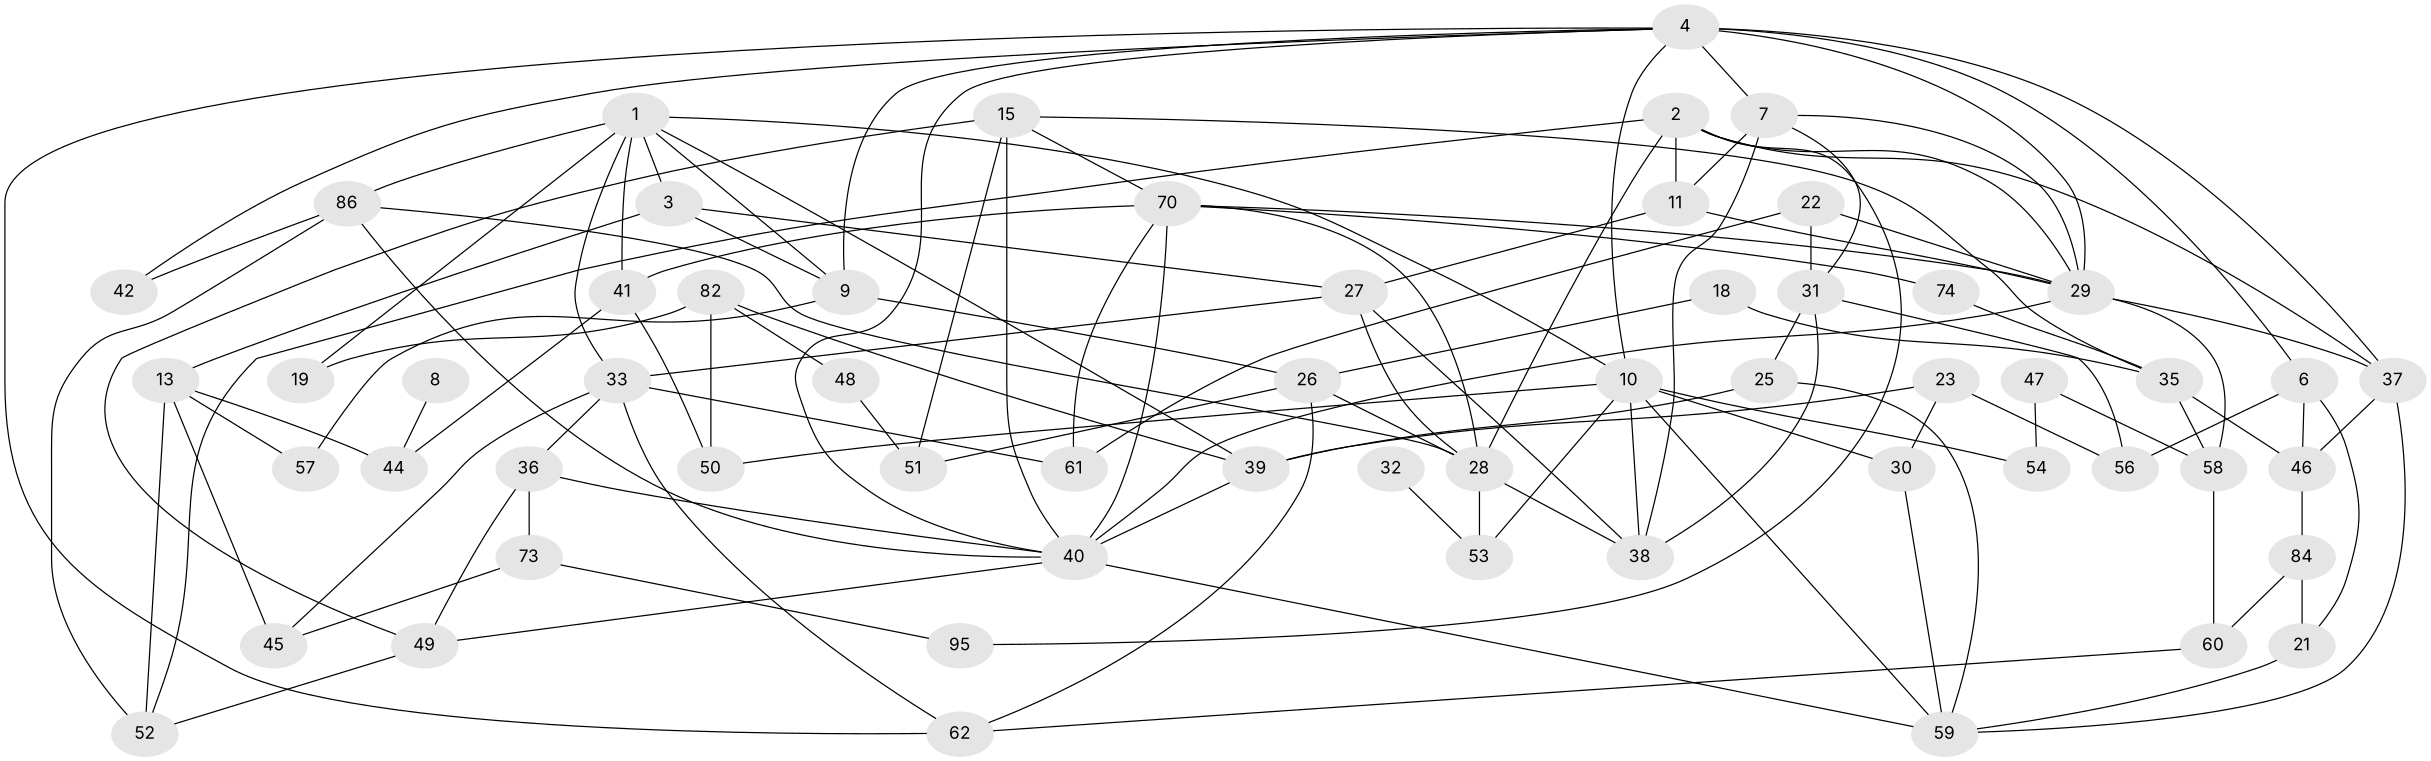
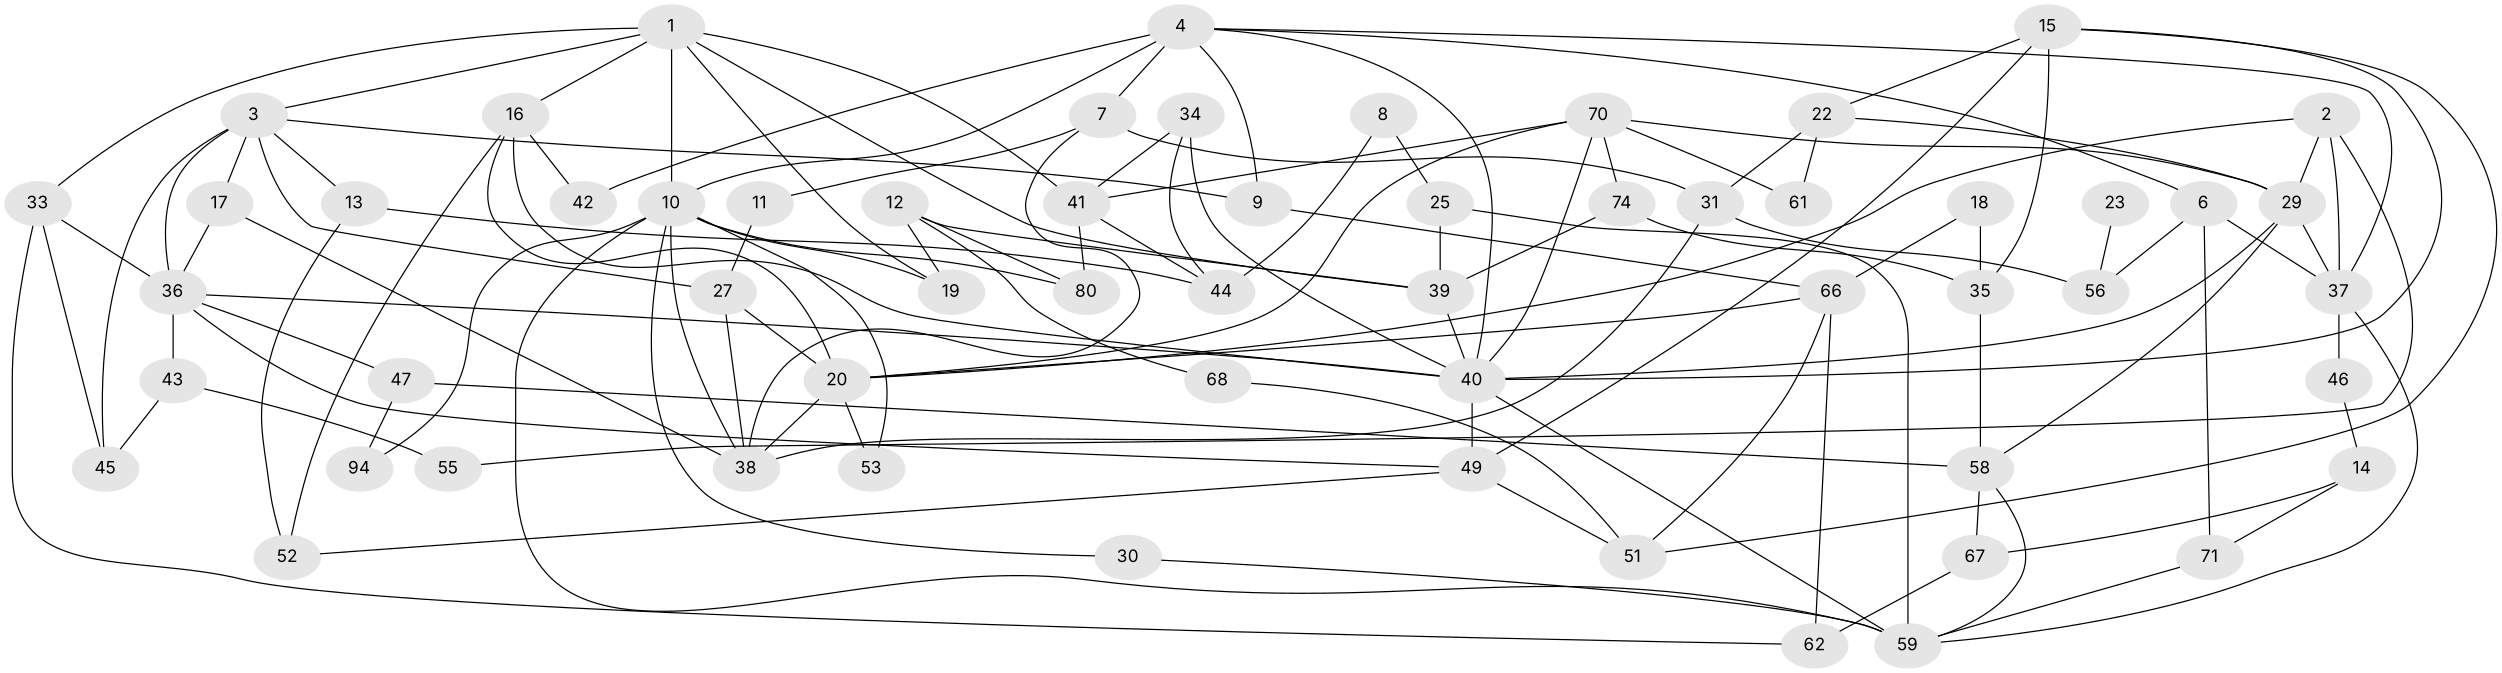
  graph {
    fontname=Inter
    node [color=gray90 fontname=Inter style=filled]
    edge [fontname=Inter weight=1.0]
    1
    3
    9
    10
-   16 [label=86]
+   16
    19
    33
    39
    41
    13
+   17
    27
    36
    45
-   26
-   57
+   26 [label=66]
    38
-   50
+   50 [label=80]
    30
    53
-   54
+   54 [label=94]
    59
-   28
+   28 [label=20]
    52
    40
    42
    62
    61
    44
    2
    11
    29
    37
-   55 [label=95]
+   55
    58
    46
    49
-   43 [label=73]
+   43
    47
    4
    6
    7
-   21
+   21 [label=71]
    56
    31
-   32
-   14 [label=84]
+   14
    8
    25
    51
-   12 [label=82]
-   48
-   60
+   12
+   48 [label=68]
+   60 [label=67]
    15
    n55 [label=70]
    35
    n57 [label=74]
    18
    22
    23
+   34
    1 -- 3
-   1 -- 9
    1 -- 10
    1 -- 16
    1 -- 19
    1 -- 33
    1 -- 39
    1 -- 41
    3 -- 9
    3 -- 13
+   3 -- 17
    3 -- 27
-   13 -- 45 [weight=2.0]
+   3 -- 36
+   3 -- 45 [weight=2.0]
    9 -- 26
-   9 -- 57
+   10 -- 19
    10 -- 38
    10 -- 50
    10 -- 30
    10 -- 53
    10 -- 54
    10 -- 59
    16 -- 28
    16 -- 52
    16 -- 40
    16 -- 42
    33 -- 36
    33 -- 45
    33 -- 62
-   33 -- 61
    39 -- 40 [weight=2.0]
    41 -- 50
    41 -- 44
-   13 -- 57
    13 -- 52
    13 -- 44
-   27 -- 33
+   17 -- 36
+   17 -- 38
    27 -- 38
    27 -- 28
    36 -- 40
    36 -- 49
    36 -- 43
+   36 -- 47
    26 -- 28
    26 -- 62
    26 -- 51
    30 -- 59
    28 -- 38
    28 -- 53
    40 -- 59
    40 -- 49
    2 -- 28
-   2 -- 52
-   2 -- 11 [weight=2.0]
    2 -- 29
    2 -- 37
    2 -- 55
    11 -- 27
-   11 -- 29 [weight=3.0]
    29 -- 40
    29 -- 37
    29 -- 58
    37 -- 59
    37 -- 46
+   58 -- 59
    58 -- 60
    46 -- 14
    49 -- 52
+   49 -- 51
    43 -- 45
    43 -- 55
    47 -- 54
    47 -- 58
    4 -- 9
    4 -- 10
    4 -- 40
    4 -- 42 [weight=2.0]
-   4 -- 62
-   4 -- 29 [weight=3.0]
    4 -- 37
    4 -- 6
    4 -- 7
-   6 -- 46
+   6 -- 37
    6 -- 21
    6 -- 56
    7 -- 38
    7 -- 11
-   7 -- 29
    7 -- 31
    21 -- 59
    31 -- 38
    31 -- 56
-   32 -- 53
    14 -- 21
    14 -- 60
    8 -- 44
-   31 -- 25
+   8 -- 25
    25 -- 39
    25 -- 59
    12 -- 19
    12 -- 39
    12 -- 50
    12 -- 48
    48 -- 51
    60 -- 62
    15 -- 40
    15 -- 49
    15 -- 51
-   15 -- n55
+   15 -- 22
    15 -- 35
    n55 -- 41
    n55 -- 28
    n55 -- 40
    n55 -- 61
    n55 -- 29
    n55 -- n57
    35 -- 58
-   35 -- 46
    n57 -- 35
    18 -- 26
    18 -- 35
    22 -- 61
    22 -- 29
    22 -- 31
-   23 -- 39
-   23 -- 30
+   n57 -- 39
    23 -- 56
+   34 -- 41
+   34 -- 40
+   34 -- 44
  }
